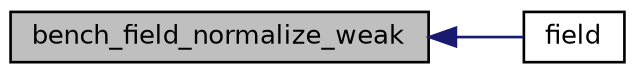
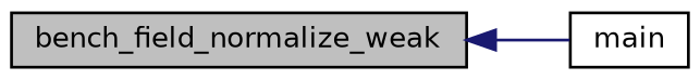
  digraph {
    rankdir=LR
    node [color=black fontname=Helvetica fontsize=10 shape=record style=filled]
    n1 [fillcolor=grey75 fontcolor=black height=0.2 label=bench_field_normalize_weak width=0.4]
-   n2 [fillcolor=white height=0.2 label=field width=0.4]
+   n2 [fillcolor=white height=0.2 label=main width=0.4]
    n1 -> n2 [color=midnightblue dir=back fontname=Helvetica fontsize=10 labelfontname=Helvetica labelfontsize=10 style=solid]
  }
